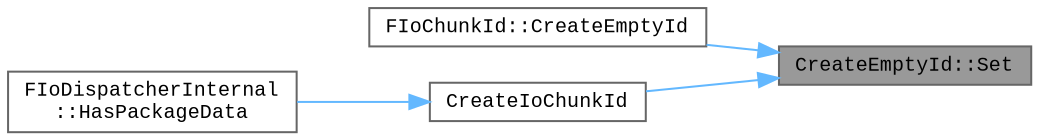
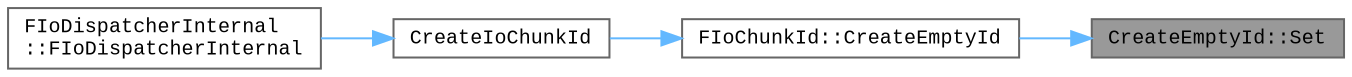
  digraph {
    fontname="Liberation Mono"
    rankdir=RL
    node [color=grey40 fillcolor=white fontname="Liberation Mono" fontsize=10 shape=box style=filled]
    edge [color=steelblue1 dir=back fontname="Liberation Mono" fontsize=10 labelfontname=Helvetica labelfontsize=10 style=solid]
    n1 [color=gray40 fillcolor=grey60 fontcolor=black height=0.2 label="CreateEmptyId::Set" width=0.4]
    n2 [height=0.2 label="FIoChunkId::CreateEmptyId" width=0.4]
    n3 [height=0.2 label=CreateIoChunkId width=0.4]
-   n4 [height=0.2 label="FIoDispatcherInternal\l::HasPackageData" width=0.4]
+   n4 [height=0.2 label="FIoDispatcherInternal\l::FIoDispatcherInternal" width=0.4]
    n1 -> n2
-   n1 -> n3
+   n2 -> n3
    n3 -> n4
  }
